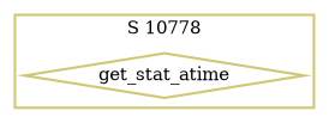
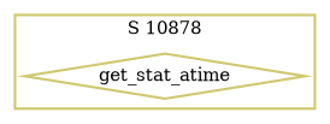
  digraph {
    n1 [color="#D0C870" label=get_stat_atime shape=diamond style=bold]
    subgraph cluster_1 {
      color="#D0C870"
-     label="S 10778"
+     label="S 10878"
      style=bold
      n1
    }
  }
